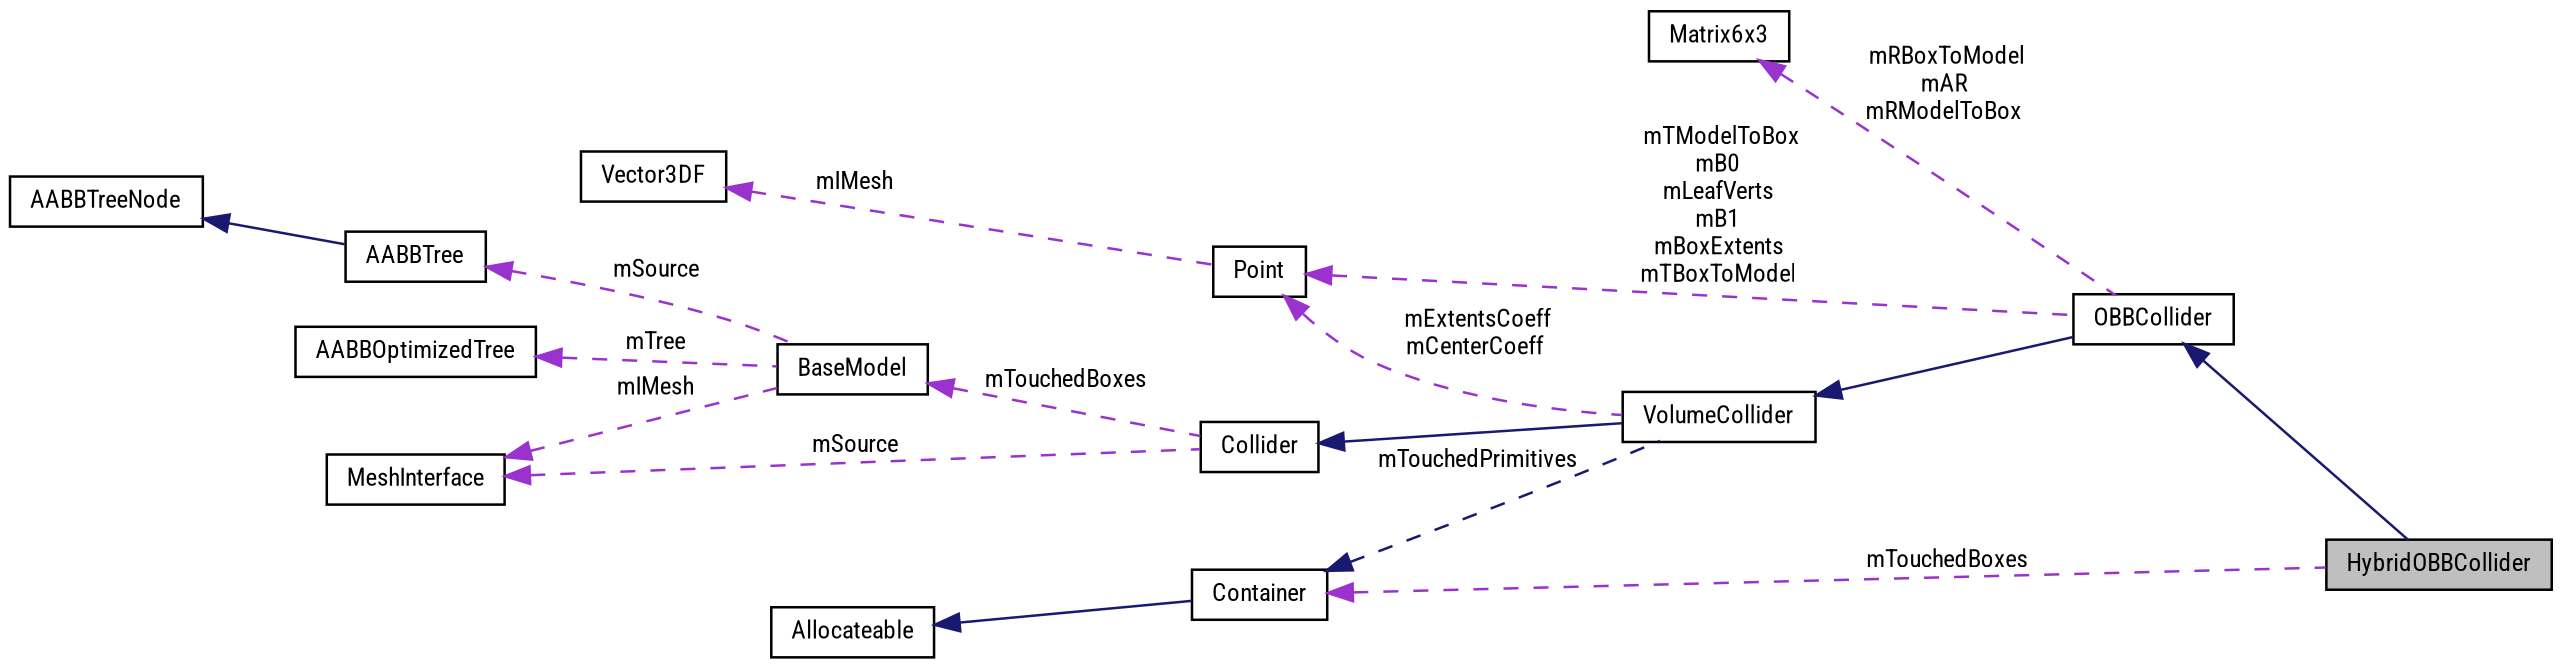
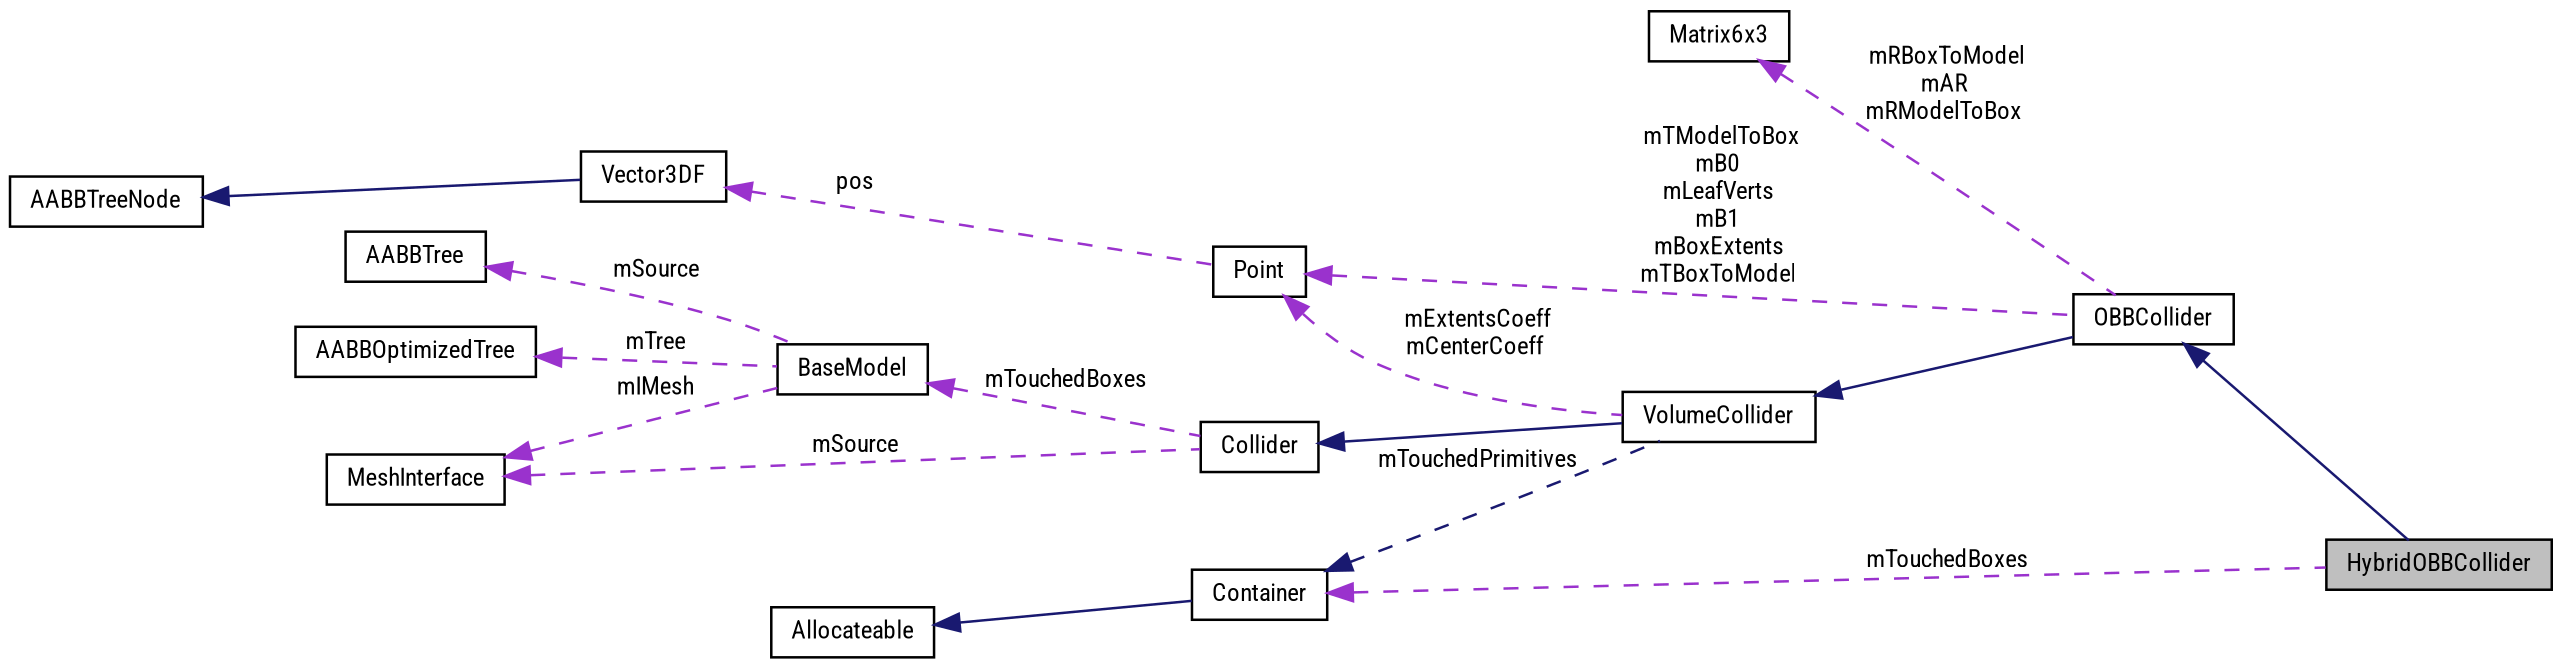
  digraph {
    fontname="Roboto Condensed"
    rankdir=LR
    node [color=black fillcolor=white fontname="Roboto Condensed" fontsize=10 shape=record style=filled]
    edge [color=darkorchid3 dir=back fontname="Roboto Condensed" fontsize=10 labelfontname=Helvetica labelfontsize=10 style=dashed]
    n1 [fillcolor=grey75 fontcolor=black height=0.2 label=HybridOBBCollider width=0.4]
    n2 [height=0.2 label=OBBCollider width=0.4]
    n3 [height=0.2 label=VolumeCollider width=0.4]
    n4 [height=0.2 label=Collider width=0.4]
    n5 [height=0.2 label=MeshInterface width=0.4]
    n6 [height=0.2 label=BaseModel width=0.4]
    n7 [height=0.2 label=AABBOptimizedTree width=0.4]
    n8 [height=0.2 label=AABBTree width=0.4]
    n9 [height=0.2 label=AABBTreeNode width=0.4]
    n10 [height=0.2 label=Point width=0.4]
    n11 [height=0.2 label=Vector3DF width=0.4]
    n12 [height=0.2 label=Container width=0.4]
    n13 [height=0.2 label=Allocateable width=0.4]
    n14 [height=0.2 label=Matrix6x3 width=0.4]
    n2 -> n1 [color=midnightblue style=solid]
    n3 -> n2 [color=midnightblue style=solid]
    n4 -> n3 [color=midnightblue style=solid]
    n5 -> n4 [label=" mSource"]
    n5 -> n6 [label=" mIMesh"]
    n6 -> n4 [label=" mTouchedBoxes"]
    n7 -> n6 [label=" mTree"]
    n8 -> n6 [label=" mSource"]
-   n9 -> n8 [color=midnightblue style=solid]
+   n9 -> n11 [color=midnightblue style=solid]
    n10 -> n2 [label=" mTModelToBox\nmB0\nmLeafVerts\nmB1\nmBoxExtents\nmTBoxToModel"]
    n10 -> n3 [label=" mExtentsCoeff\nmCenterCoeff"]
-   n11 -> n10 [label=" mIMesh"]
+   n11 -> n10 [label=" pos"]
    n12 -> n1 [label=" mTouchedBoxes"]
    n12 -> n3 [color=midnightblue label=" mTouchedPrimitives"]
    n13 -> n12 [color=midnightblue style=solid]
    n14 -> n2 [label=" mRBoxToModel\nmAR\nmRModelToBox"]
  }
